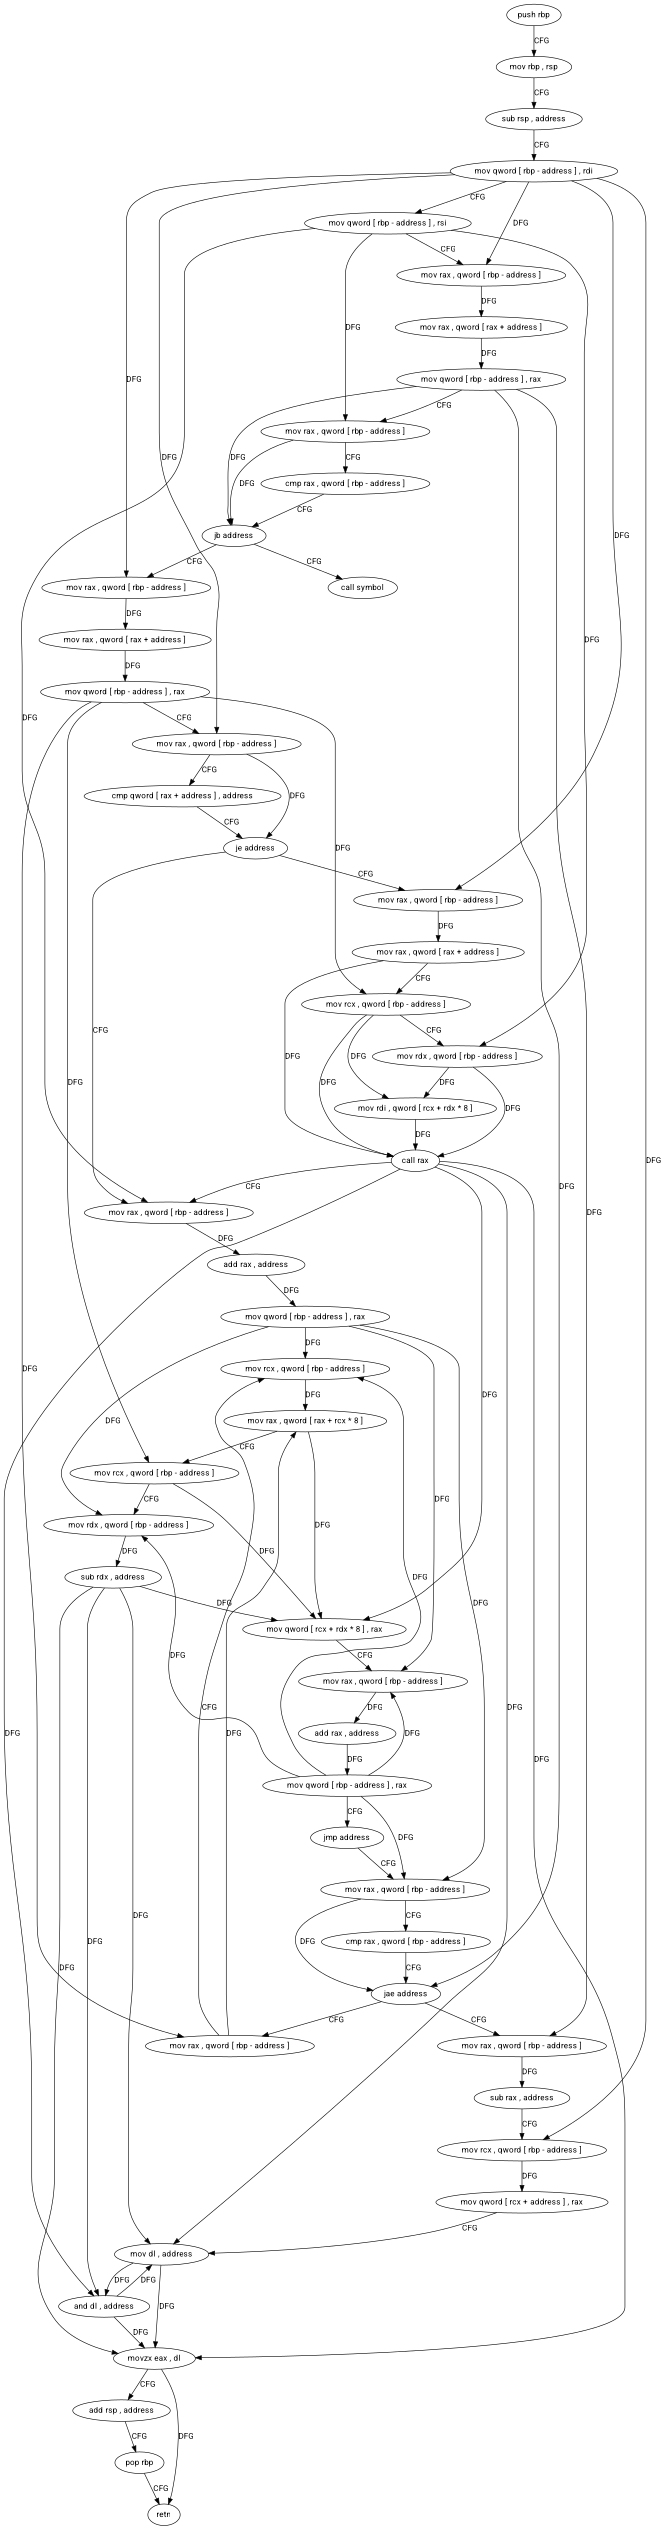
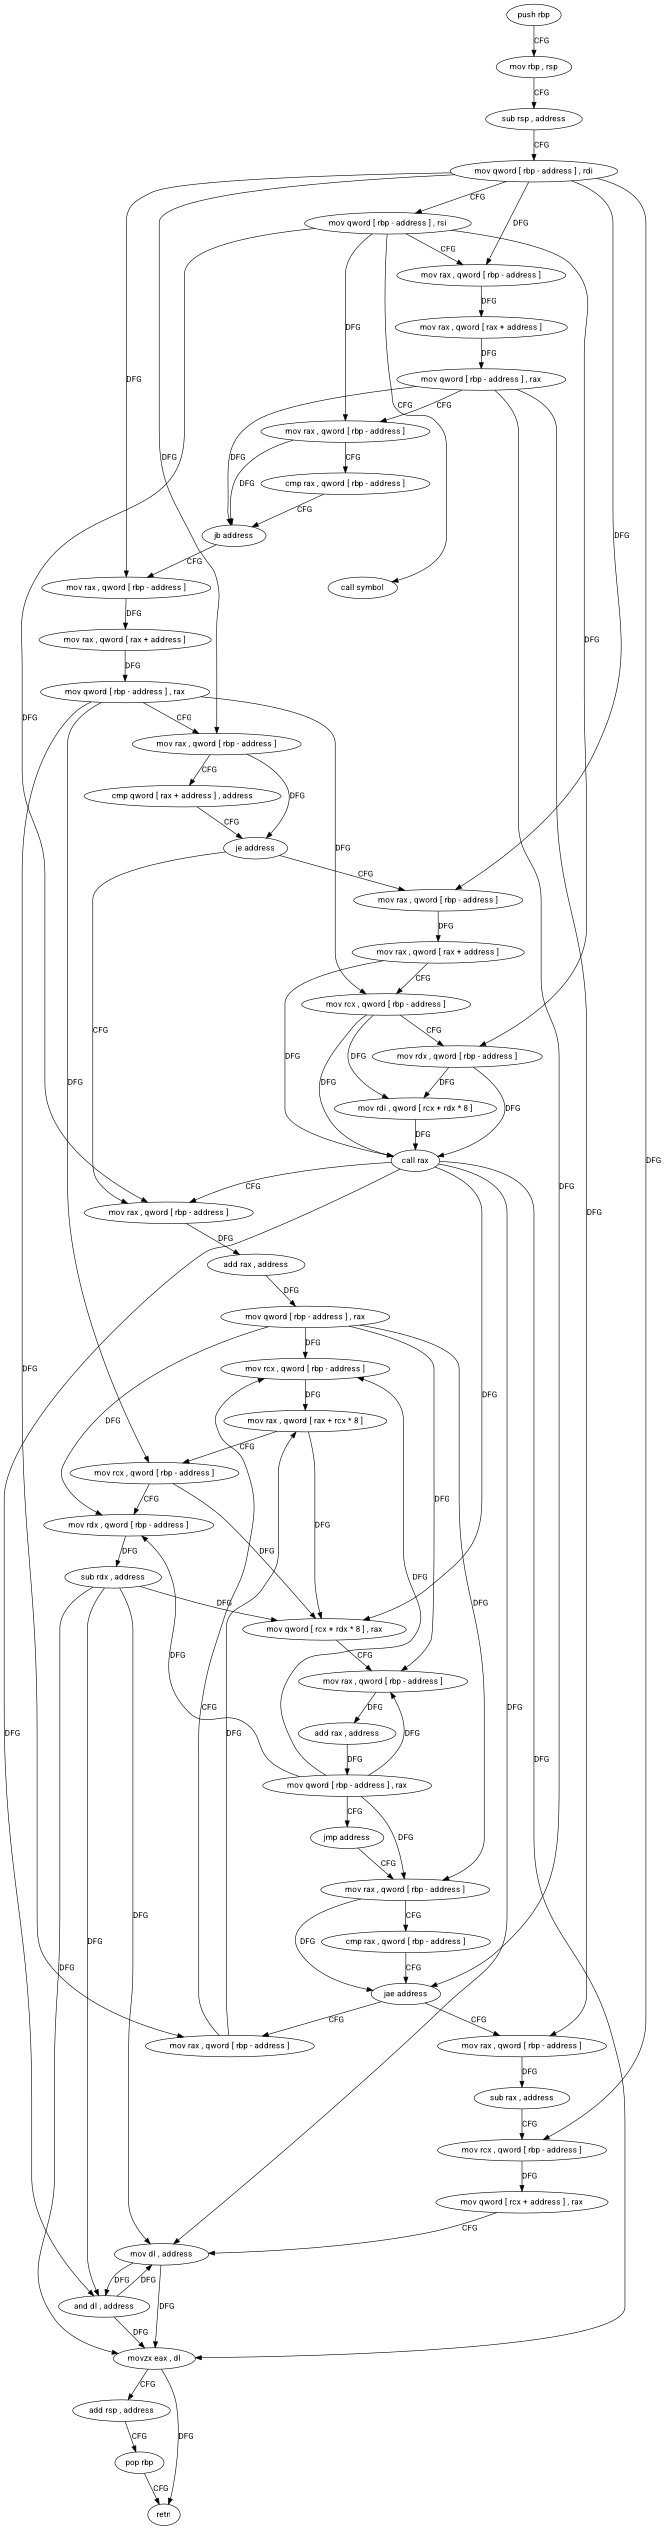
  digraph {
    fontname=Roboto
    node [fontname=Roboto]
    edge [fontname=Roboto]
    n1 [label="push rbp"]
    n2 [label="mov rbp , rsp"]
    n3 [label="sub rsp , address"]
    n4 [label="mov qword [ rbp - address ] , rdi"]
    n5 [label="mov qword [ rbp - address ] , rsi"]
    n6 [label="mov rax , qword [ rbp - address ]"]
    n7 [label="mov rax , qword [ rbp - address ]"]
    n8 [label="mov rax , qword [ rbp - address ]"]
    n9 [label="mov rax , qword [ rbp - address ]"]
    n10 [label="mov rcx , qword [ rbp - address ]"]
    n11 [label="mov rax , qword [ rbp - address ]"]
    n12 [label="mov rax , qword [ rbp - address ]"]
    n13 [label="mov rdx , qword [ rbp - address ]"]
    n14 [label="mov rax , qword [ rax + address ]"]
    n15 [label="mov rax , qword [ rax + address ]"]
    n16 [label="cmp qword [ rax + address ] , address"]
    n17 [label="je address"]
    n18 [label="mov rax , qword [ rax + address ]"]
    n19 [label="mov qword [ rcx + address ] , rax"]
    n20 [label="jb address"]
    n21 [label="cmp rax , qword [ rbp - address ]"]
    n22 [label="add rax , address"]
    n23 [label="call rax"]
    n24 [label="mov rdi , qword [ rcx + rdx * 8 ]"]
    n25 [label="mov qword [ rbp - address ] , rax"]
    n26 [label="mov rax , qword [ rbp - address ]"]
    n27 [label="jae address"]
    n28 [label="call symbol"]
    n29 [label="sub rax , address"]
    n30 [label="mov rax , qword [ rbp - address ]"]
    n31 [label="mov qword [ rbp - address ] , rax"]
    n32 [label="mov rcx , qword [ rbp - address ]"]
    n33 [label="mov rcx , qword [ rbp - address ]"]
    n34 [label="mov rcx , qword [ rbp - address ]"]
    n35 [label="mov rax , qword [ rax + rcx * 8 ]"]
    n36 [label="mov rdx , qword [ rbp - address ]"]
    n37 [label="mov qword [ rcx + rdx * 8 ] , rax"]
    n38 [label="mov qword [ rbp - address ] , rax"]
    n39 [label="mov rax , qword [ rbp - address ]"]
    n40 [label="mov rax , qword [ rbp - address ]"]
    n41 [label="cmp rax , qword [ rbp - address ]"]
    n42 [label="sub rdx , address"]
    n43 [label="add rax , address"]
    n44 [label="mov dl , address"]
    n45 [label="and dl , address"]
    n46 [label="movzx eax , dl"]
    n47 [label="add rsp , address"]
    n48 [label=retn]
    n49 [label="pop rbp"]
    n50 [label="mov qword [ rbp - address ] , rax"]
    n51 [label="jmp address"]
    n1 -> n2 [label=CFG]
    n2 -> n3 [label=CFG]
    n3 -> n4 [label=CFG]
    n4 -> n5 [label=CFG]
    n4 -> n6 [label=DFG]
    n4 -> n7 [label=DFG]
    n4 -> n8 [label=DFG]
    n4 -> n9 [label=DFG]
    n4 -> n10 [label=DFG]
    n5 -> n6 [label=CFG]
    n5 -> n11 [label=DFG]
    n5 -> n12 [label=DFG]
    n5 -> n13 [label=DFG]
    n6 -> n14 [label=DFG]
    n7 -> n15 [label=DFG]
    n8 -> n16 [label=CFG]
    n8 -> n17 [label=DFG]
    n9 -> n18 [label=DFG]
    n10 -> n19 [label=DFG]
    n11 -> n20 [label=DFG]
    n11 -> n21 [label=CFG]
    n12 -> n22 [label=DFG]
    n13 -> n23 [label=DFG]
    n13 -> n24 [label=DFG]
    n14 -> n25 [label=DFG]
    n15 -> n31 [label=DFG]
    n16 -> n17 [label=CFG]
    n17 -> n9 [label=CFG]
    n17 -> n12 [label=CFG]
    n18 -> n23 [label=DFG]
    n18 -> n32 [label=CFG]
    n19 -> n44 [label=CFG]
    n20 -> n7 [label=CFG]
-   n20 -> n28 [label=CFG]
+   n5 -> n28 [label=CFG]
    n21 -> n20 [label=CFG]
    n22 -> n38 [label=DFG]
    n23 -> n12 [label=CFG]
    n23 -> n37 [label=DFG]
    n23 -> n44 [label=DFG]
    n23 -> n45 [label=DFG]
    n23 -> n46 [label=DFG]
    n24 -> n23 [label=DFG]
    n25 -> n11 [label=CFG]
    n25 -> n20 [label=DFG]
    n25 -> n26 [label=DFG]
    n25 -> n27 [label=DFG]
    n26 -> n29 [label=DFG]
    n27 -> n26 [label=CFG]
    n27 -> n30 [label=CFG]
    n29 -> n10 [label=CFG]
    n30 -> n34 [label=CFG]
    n30 -> n35 [label=DFG]
    n31 -> n8 [label=CFG]
    n31 -> n30 [label=DFG]
    n31 -> n32 [label=DFG]
    n31 -> n33 [label=DFG]
    n32 -> n13 [label=CFG]
    n32 -> n23 [label=DFG]
    n32 -> n24 [label=DFG]
    n33 -> n36 [label=CFG]
    n33 -> n37 [label=DFG]
    n34 -> n35 [label=DFG]
    n35 -> n33 [label=CFG]
    n35 -> n37 [label=DFG]
    n36 -> n42 [label=DFG]
    n37 -> n40 [label=CFG]
    n38 -> n34 [label=DFG]
    n38 -> n36 [label=DFG]
    n38 -> n39 [label=DFG]
    n38 -> n40 [label=DFG]
    n39 -> n27 [label=DFG]
    n39 -> n41 [label=CFG]
    n40 -> n43 [label=DFG]
    n41 -> n27 [label=CFG]
    n42 -> n37 [label=DFG]
    n42 -> n44 [label=DFG]
    n42 -> n45 [label=DFG]
    n42 -> n46 [label=DFG]
    n43 -> n50 [label=DFG]
    n44 -> n45 [label=DFG]
    n44 -> n46 [label=DFG]
    n45 -> n44 [label=DFG]
    n45 -> n46 [label=DFG]
    n46 -> n47 [label=CFG]
    n46 -> n48 [label=DFG]
    n47 -> n49 [label=CFG]
    n49 -> n48 [label=CFG]
    n50 -> n34 [label=DFG]
    n50 -> n36 [label=DFG]
    n50 -> n39 [label=DFG]
    n50 -> n40 [label=DFG]
    n50 -> n51 [label=CFG]
    n51 -> n39 [label=CFG]
  }
